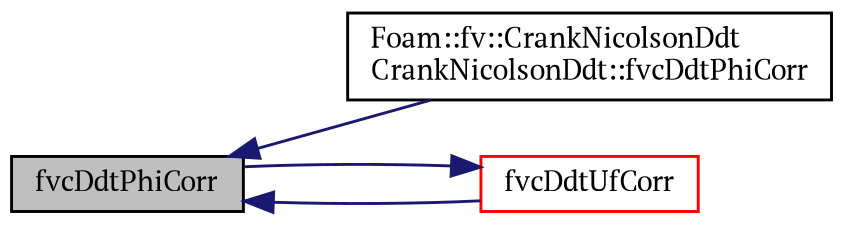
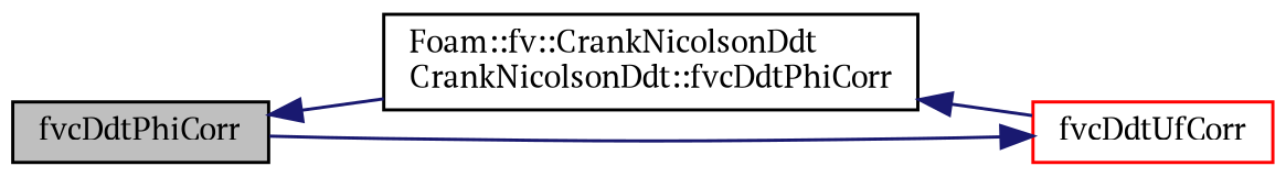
  digraph {
    fontname="PT Serif"
    rankdir=LR
    node [color=black fontname="PT Serif" fontsize=10 shape=record]
    edge [color=midnightblue dir=back fontname="PT Serif" fontsize=10 labelfontname=Helvetica labelfontsize=10 style=solid]
    n1 [fillcolor=grey75 fontcolor=black height=0.2 label=fvcDdtPhiCorr style=filled width=0.4]
    n2 [height=0.2 label="Foam::fv::CrankNicolsonDdt\lCrankNicolsonDdt::fvcDdtPhiCorr" width=0.4]
    n3 [color=red height=0.2 label=fvcDdtUfCorr width=0.4]
    n1 -> n2
-   n1 -> n3
+   n2 -> n3
    n3 -> n1
  }
